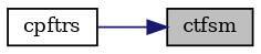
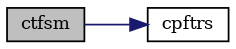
  digraph {
    rankdir=RL
    fontname="DejaVu Serif"
    node [color=black fontname="DejaVu Serif" fontsize=10 shape=record style=filled]
    n1 [fillcolor=grey75 fontcolor=black height=0.2 label=ctfsm width=0.4]
    n2 [fillcolor=white height=0.2 label=cpftrs width=0.4]
-   n1 -> n2 [color=midnightblue dir=back fontname="DejaVu Serif" fontsize=10 labelfontname=Helvetica labelfontsize=10 style=solid]
+   n2 -> n1 [color=midnightblue dir=back fontname="DejaVu Serif" fontsize=10 labelfontname=Helvetica labelfontsize=10 style=solid]
  }
